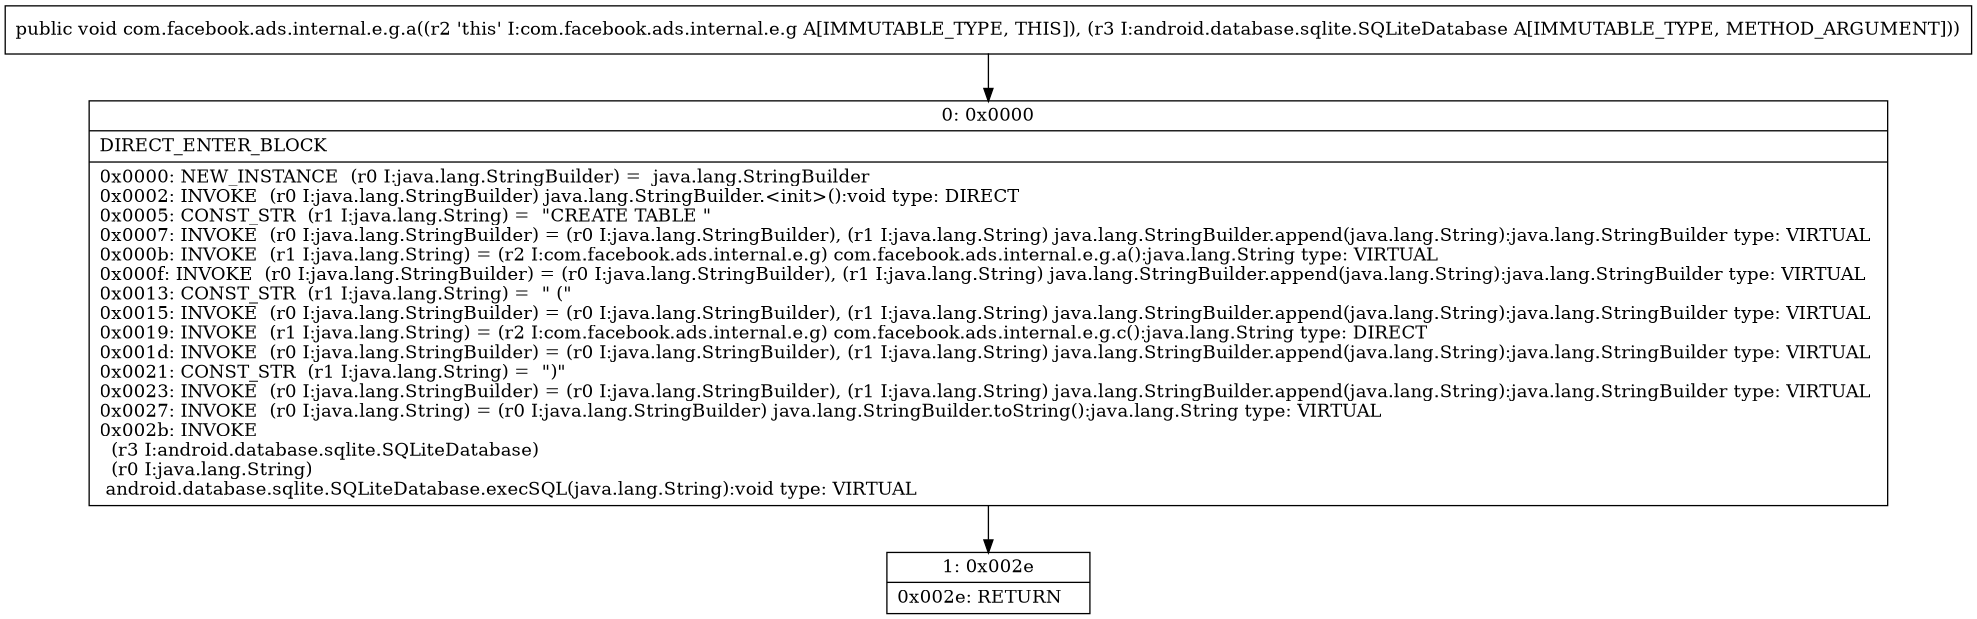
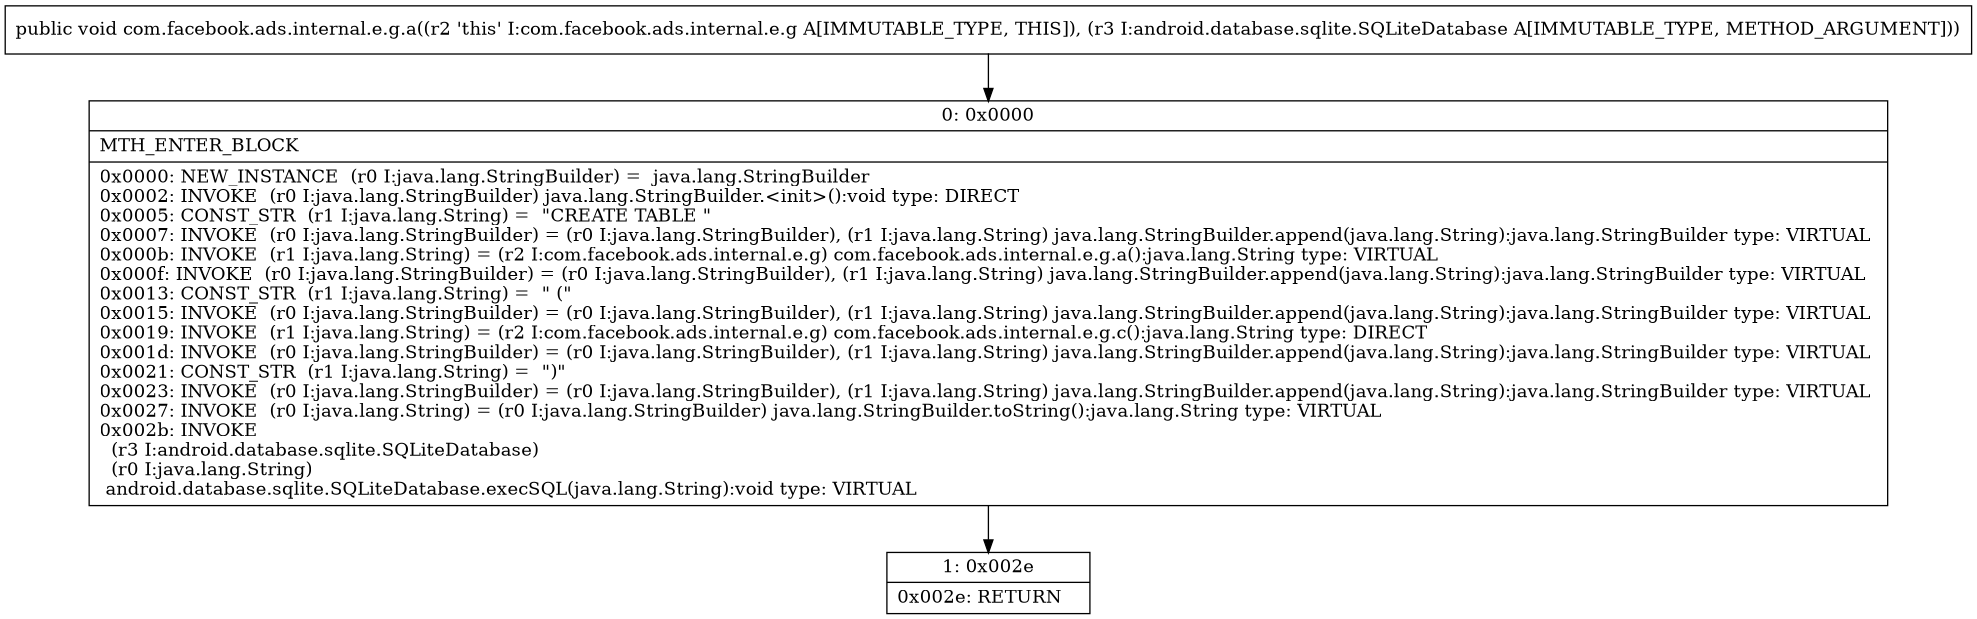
  digraph {
    node [shape=record]
-   n1 [label="{0\:\ 0x0000|DIRECT_ENTER_BLOCK\l|0x0000: NEW_INSTANCE  (r0 I:java.lang.StringBuilder) =  java.lang.StringBuilder \l0x0002: INVOKE  (r0 I:java.lang.StringBuilder) java.lang.StringBuilder.\<init\>():void type: DIRECT \l0x0005: CONST_STR  (r1 I:java.lang.String) =  \"CREATE TABLE \" \l0x0007: INVOKE  (r0 I:java.lang.StringBuilder) = (r0 I:java.lang.StringBuilder), (r1 I:java.lang.String) java.lang.StringBuilder.append(java.lang.String):java.lang.StringBuilder type: VIRTUAL \l0x000b: INVOKE  (r1 I:java.lang.String) = (r2 I:com.facebook.ads.internal.e.g) com.facebook.ads.internal.e.g.a():java.lang.String type: VIRTUAL \l0x000f: INVOKE  (r0 I:java.lang.StringBuilder) = (r0 I:java.lang.StringBuilder), (r1 I:java.lang.String) java.lang.StringBuilder.append(java.lang.String):java.lang.StringBuilder type: VIRTUAL \l0x0013: CONST_STR  (r1 I:java.lang.String) =  \" (\" \l0x0015: INVOKE  (r0 I:java.lang.StringBuilder) = (r0 I:java.lang.StringBuilder), (r1 I:java.lang.String) java.lang.StringBuilder.append(java.lang.String):java.lang.StringBuilder type: VIRTUAL \l0x0019: INVOKE  (r1 I:java.lang.String) = (r2 I:com.facebook.ads.internal.e.g) com.facebook.ads.internal.e.g.c():java.lang.String type: DIRECT \l0x001d: INVOKE  (r0 I:java.lang.StringBuilder) = (r0 I:java.lang.StringBuilder), (r1 I:java.lang.String) java.lang.StringBuilder.append(java.lang.String):java.lang.StringBuilder type: VIRTUAL \l0x0021: CONST_STR  (r1 I:java.lang.String) =  \")\" \l0x0023: INVOKE  (r0 I:java.lang.StringBuilder) = (r0 I:java.lang.StringBuilder), (r1 I:java.lang.String) java.lang.StringBuilder.append(java.lang.String):java.lang.StringBuilder type: VIRTUAL \l0x0027: INVOKE  (r0 I:java.lang.String) = (r0 I:java.lang.StringBuilder) java.lang.StringBuilder.toString():java.lang.String type: VIRTUAL \l0x002b: INVOKE  \l  (r3 I:android.database.sqlite.SQLiteDatabase)\l  (r0 I:java.lang.String)\l android.database.sqlite.SQLiteDatabase.execSQL(java.lang.String):void type: VIRTUAL \l}"]
+   n1 [label="{0\:\ 0x0000|MTH_ENTER_BLOCK\l|0x0000: NEW_INSTANCE  (r0 I:java.lang.StringBuilder) =  java.lang.StringBuilder \l0x0002: INVOKE  (r0 I:java.lang.StringBuilder) java.lang.StringBuilder.\<init\>():void type: DIRECT \l0x0005: CONST_STR  (r1 I:java.lang.String) =  \"CREATE TABLE \" \l0x0007: INVOKE  (r0 I:java.lang.StringBuilder) = (r0 I:java.lang.StringBuilder), (r1 I:java.lang.String) java.lang.StringBuilder.append(java.lang.String):java.lang.StringBuilder type: VIRTUAL \l0x000b: INVOKE  (r1 I:java.lang.String) = (r2 I:com.facebook.ads.internal.e.g) com.facebook.ads.internal.e.g.a():java.lang.String type: VIRTUAL \l0x000f: INVOKE  (r0 I:java.lang.StringBuilder) = (r0 I:java.lang.StringBuilder), (r1 I:java.lang.String) java.lang.StringBuilder.append(java.lang.String):java.lang.StringBuilder type: VIRTUAL \l0x0013: CONST_STR  (r1 I:java.lang.String) =  \" (\" \l0x0015: INVOKE  (r0 I:java.lang.StringBuilder) = (r0 I:java.lang.StringBuilder), (r1 I:java.lang.String) java.lang.StringBuilder.append(java.lang.String):java.lang.StringBuilder type: VIRTUAL \l0x0019: INVOKE  (r1 I:java.lang.String) = (r2 I:com.facebook.ads.internal.e.g) com.facebook.ads.internal.e.g.c():java.lang.String type: DIRECT \l0x001d: INVOKE  (r0 I:java.lang.StringBuilder) = (r0 I:java.lang.StringBuilder), (r1 I:java.lang.String) java.lang.StringBuilder.append(java.lang.String):java.lang.StringBuilder type: VIRTUAL \l0x0021: CONST_STR  (r1 I:java.lang.String) =  \")\" \l0x0023: INVOKE  (r0 I:java.lang.StringBuilder) = (r0 I:java.lang.StringBuilder), (r1 I:java.lang.String) java.lang.StringBuilder.append(java.lang.String):java.lang.StringBuilder type: VIRTUAL \l0x0027: INVOKE  (r0 I:java.lang.String) = (r0 I:java.lang.StringBuilder) java.lang.StringBuilder.toString():java.lang.String type: VIRTUAL \l0x002b: INVOKE  \l  (r3 I:android.database.sqlite.SQLiteDatabase)\l  (r0 I:java.lang.String)\l android.database.sqlite.SQLiteDatabase.execSQL(java.lang.String):void type: VIRTUAL \l}"]
    n2 [label="{1\:\ 0x002e|0x002e: RETURN   \l}"]
    n3 [label="{public void com.facebook.ads.internal.e.g.a((r2 'this' I:com.facebook.ads.internal.e.g A[IMMUTABLE_TYPE, THIS]), (r3 I:android.database.sqlite.SQLiteDatabase A[IMMUTABLE_TYPE, METHOD_ARGUMENT])) }"]
    n1 -> n2
    n3 -> n1
  }
